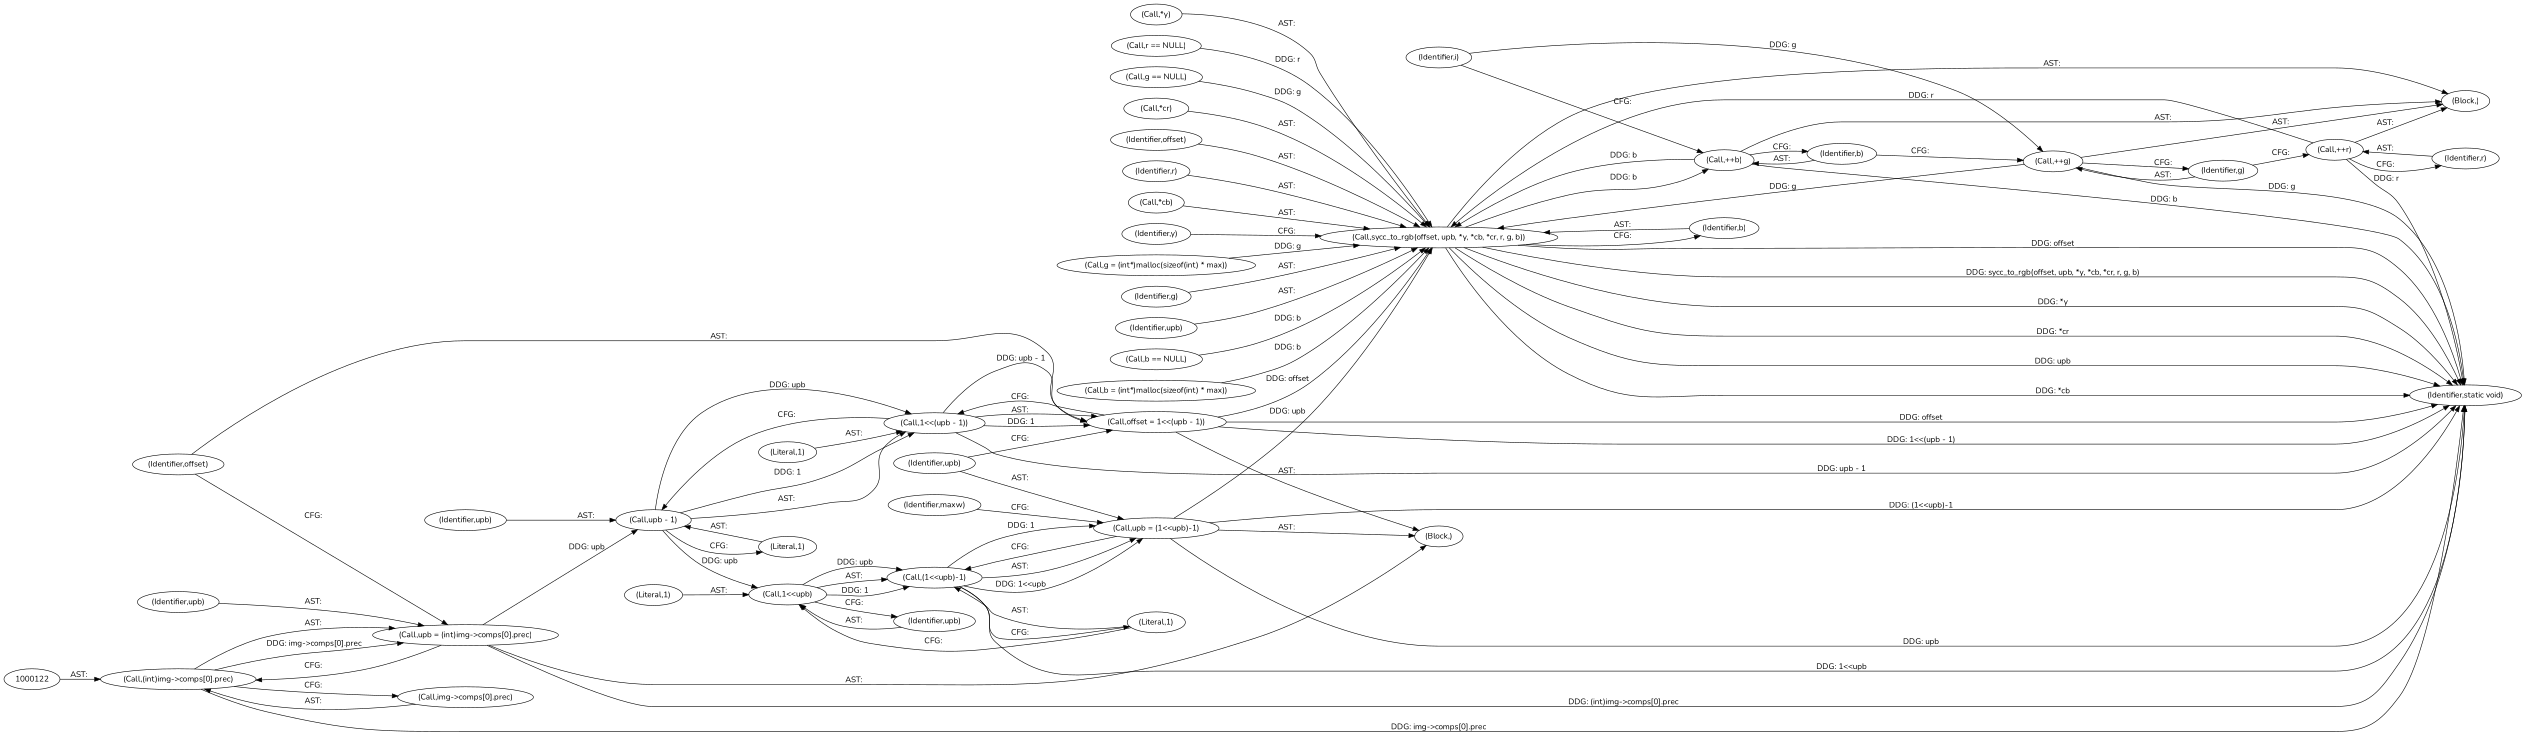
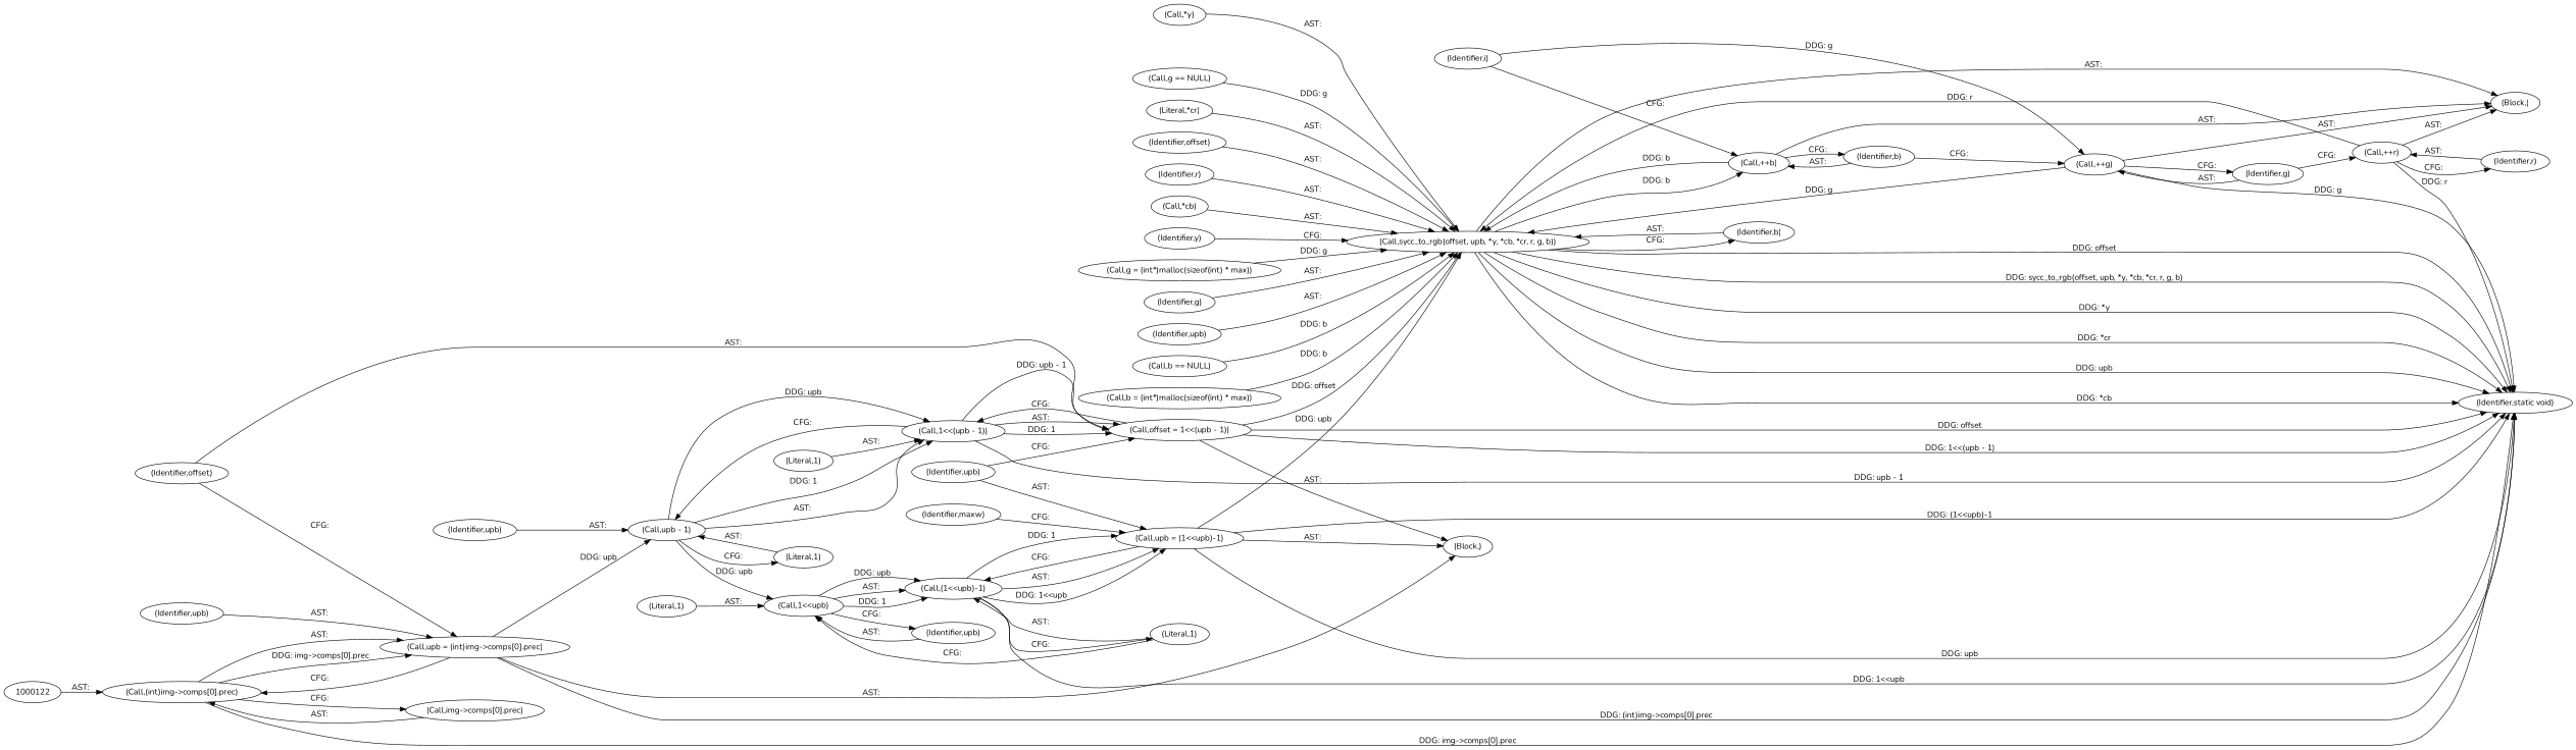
  digraph {
    fontname=Nunito
    rankdir=LR
    node [fontname=Nunito]
    edge [fontname=Nunito]
    n1 [label="(Call,(int)img->comps[0].prec)"]
    n2 [label="(Call,upb = (int)img->comps[0].prec)"]
    n3 [label="(Call,img->comps[0].prec)"]
    n4 [label="(Identifier,static void)"]
    n5 [label="(Call,upb - 1)"]
    n6 [label="(Block,)"]
    n7 [label="(Call,1<<(upb - 1))"]
    n8 [label="(Call,1<<upb)"]
    n9 [label="(Literal,1)"]
    n10 [label="(Call,offset = 1<<(upb - 1))"]
    n11 [label="(Call,(1<<upb)-1)"]
    n12 [label="(Identifier,upb)"]
    n13 [label="(Call,sycc_to_rgb(offset, upb, *y, *cb, *cr, r, g, b))"]
    n14 [label="(Call,++b)"]
    n15 [label="(Identifier,b)"]
    n16 [label="(Block,)"]
    n17 [label="(Call,++r)"]
    n18 [label="(Identifier,r)"]
    n19 [label="(Call,++g)"]
    n20 [label="(Identifier,g)"]
    n21 [label="(Identifier,b)"]
    n22 [label="(Call,upb = (1<<upb)-1)"]
    n23 [label="(Literal,1)"]
    n24 [label="(Identifier,upb)"]
    n25 [label="(Identifier,offset)"]
    n26 [label="(Identifier,maxw)"]
    n27 [label="(Call,b == NULL)"]
    n28 [label="(Call,b = (int*)malloc(sizeof(int) * max))"]
    n29 [label="(Call,*y)"]
-   n30 [label="(Call,r == NULL)"]
    n31 [label="(Call,g == NULL)"]
-   n32 [label="(Call,*cr)"]
+   n32 [label="(Literal,*cr)"]
    n33 [label="(Identifier,upb)"]
    n34 [label="(Identifier,i)"]
    n35 [label="(Identifier,upb)"]
    n36 [label="(Identifier,offset)"]
    n37 [label="(Identifier,r)"]
    n38 [label="(Call,*cb)"]
    n39 [label="(Identifier,y)"]
    n40 [label="(Call,g = (int*)malloc(sizeof(int) * max))"]
    n41 [label="(Identifier,upb)"]
    n42 [label="(Identifier,g)"]
    n43 [label="(Literal,1)"]
    n44 [label="(Literal,1)"]
    1000122
    n1 -> n2 [label="AST: "]
    n1 -> n2 [label="DDG: img->comps[0].prec"]
    n1 -> n3 [label="CFG: "]
    n1 -> n4 [label="DDG: img->comps[0].prec"]
    n2 -> n1 [label="CFG: "]
    n2 -> n4 [label="DDG: (int)img->comps[0].prec"]
    n2 -> n5 [label="DDG: upb"]
    n2 -> n6 [label="AST: "]
    n3 -> n1 [label="AST: "]
    n5 -> n7 [label="AST: "]
    n5 -> n7 [label="DDG: upb"]
    n5 -> n7 [label="DDG: 1"]
    n5 -> n8 [label="DDG: upb"]
    n5 -> n9 [label="CFG: "]
    n7 -> n4 [label="DDG: upb - 1"]
    n7 -> n5 [label="CFG: "]
    n7 -> n10 [label="AST: "]
    n7 -> n10 [label="DDG: 1"]
    n7 -> n10 [label="DDG: upb - 1"]
    n8 -> n11 [label="AST: "]
    n8 -> n11 [label="DDG: 1"]
    n8 -> n11 [label="DDG: upb"]
    n8 -> n12 [label="CFG: "]
    n9 -> n5 [label="AST: "]
    n10 -> n4 [label="DDG: 1<<(upb - 1)"]
    n10 -> n4 [label="DDG: offset"]
    n10 -> n6 [label="AST: "]
    n10 -> n7 [label="CFG: "]
    n10 -> n13 [label="DDG: offset"]
    n11 -> n4 [label="DDG: 1<<upb"]
    n11 -> n22 [label="AST: "]
    n11 -> n22 [label="DDG: 1<<upb"]
    n11 -> n22 [label="DDG: 1"]
    n11 -> n23 [label="CFG: "]
    n12 -> n8 [label="AST: "]
    n13 -> n4 [label="DDG: *cb"]
    n13 -> n4 [label="DDG: offset"]
    n13 -> n4 [label="DDG: sycc_to_rgb(offset, upb, *y, *cb, *cr, r, g, b)"]
    n13 -> n4 [label="DDG: *y"]
    n13 -> n4 [label="DDG: *cr"]
    n13 -> n4 [label="DDG: upb"]
    n13 -> n14 [label="DDG: b"]
    n13 -> n15 [label="CFG: "]
    n13 -> n16 [label="AST: "]
-   n14 -> n4 [label="DDG: b"]
    n14 -> n13 [label="DDG: b"]
    n14 -> n16 [label="AST: "]
    n14 -> n21 [label="CFG: "]
    n15 -> n13 [label="AST: "]
    n17 -> n4 [label="DDG: r"]
    n17 -> n13 [label="DDG: r"]
    n17 -> n16 [label="AST: "]
    n17 -> n18 [label="CFG: "]
    n18 -> n17 [label="AST: "]
    n19 -> n4 [label="DDG: g"]
    n19 -> n13 [label="DDG: g"]
    n19 -> n16 [label="AST: "]
    n19 -> n20 [label="CFG: "]
    n20 -> n17 [label="CFG: "]
    n20 -> n19 [label="AST: "]
    n21 -> n14 [label="AST: "]
    n21 -> n19 [label="CFG: "]
    n22 -> n4 [label="DDG: (1<<upb)-1"]
    n22 -> n4 [label="DDG: upb"]
    n22 -> n6 [label="AST: "]
    n22 -> n11 [label="CFG: "]
    n22 -> n13 [label="DDG: upb"]
    n23 -> n8 [label="CFG: "]
    n23 -> n11 [label="AST: "]
    n24 -> n13 [label="AST: "]
    n25 -> n2 [label="CFG: "]
    n25 -> n10 [label="AST: "]
    n26 -> n22 [label="CFG: "]
    n27 -> n13 [label="DDG: b"]
    n28 -> n13 [label="DDG: b"]
    n29 -> n13 [label="AST: "]
-   n30 -> n13 [label="DDG: r"]
    n31 -> n13 [label="DDG: g"]
    n32 -> n13 [label="AST: "]
    n33 -> n10 [label="CFG: "]
    n33 -> n22 [label="AST: "]
    n34 -> n14 [label="CFG: "]
    n34 -> n19 [label="DDG: g"]
    n35 -> n5 [label="AST: "]
    n36 -> n13 [label="AST: "]
    n37 -> n13 [label="AST: "]
    n38 -> n13 [label="AST: "]
    n39 -> n13 [label="CFG: "]
    n40 -> n13 [label="DDG: g"]
    n41 -> n2 [label="AST: "]
    n42 -> n13 [label="AST: "]
    n43 -> n8 [label="AST: "]
    n44 -> n7 [label="AST: "]
    1000122 -> n1 [label="AST: "]
  }
